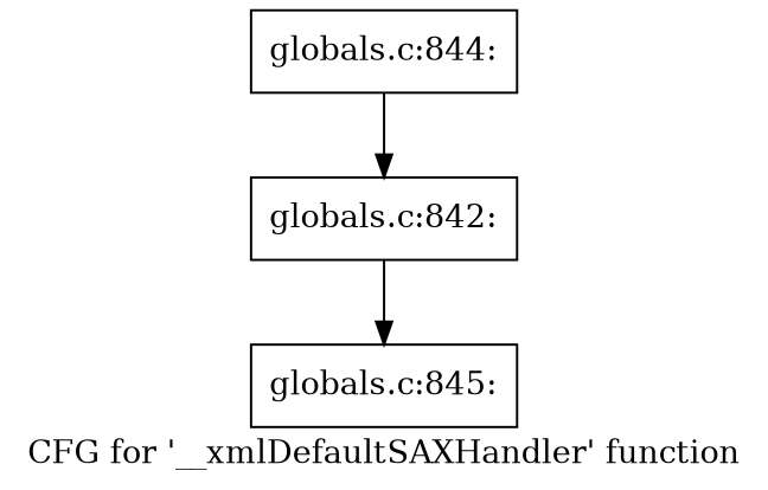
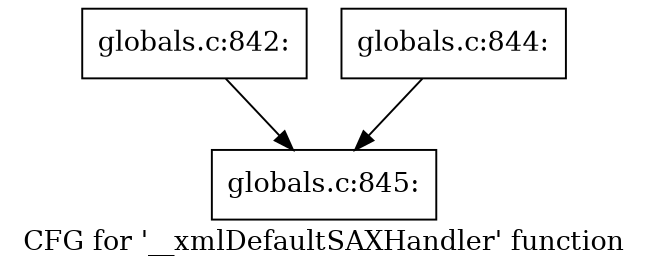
  digraph {
    label="CFG for '__xmlDefaultSAXHandler' function"
    node [shape=record]
    n1 [label="{globals.c:842:}"]
    n2 [label="{globals.c:845:}"]
    n3 [label="{globals.c:844:}"]
    n1 -> n2
-   n3 -> n1
+   n3 -> n2
  }
